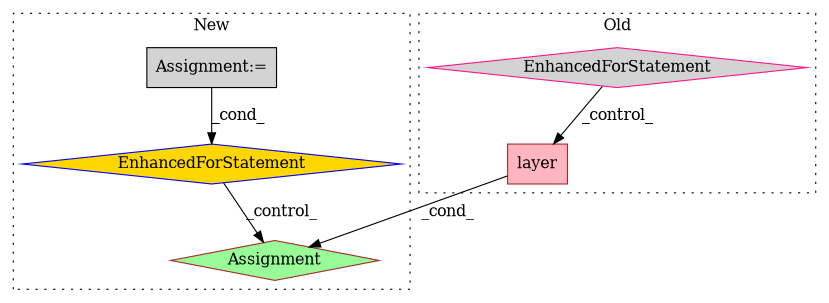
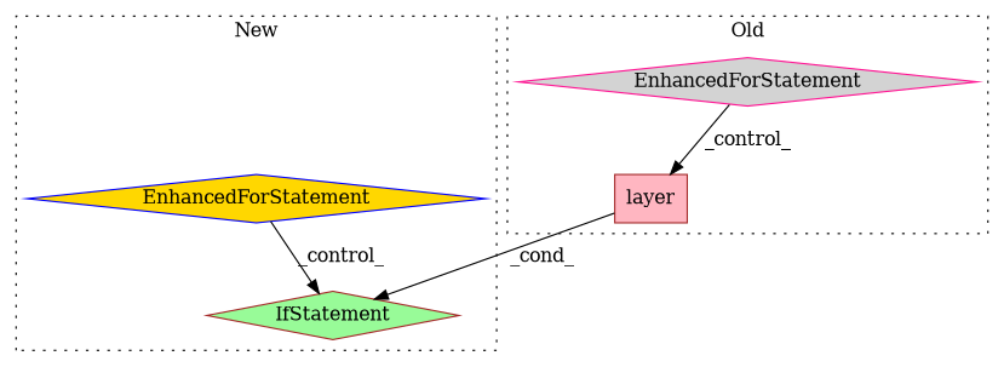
  digraph {
    node [a=70 color=brown fillcolor=lightgrey shape=diamond style=filled]
    n1 [a=32 fillcolor=lightpink l="6,1" label=layer s="40837,40855" shape=box]
    n2 [color=deeppink l="66,2" label=EnhancedForStatement s="40363,40457"]
-   n3 [a=25 fillcolor=palegreen l="4,2" label=Assignment s="39418,39480"]
+   n3 [a=25 fillcolor=palegreen l="4,2" label=IfStatement s="39418,39480"]
    n4 [color=blue fillcolor=gold l="61,2" label=EnhancedForStatement s="39277,39355"]
-   n5 [a=7 color=black l="53,2" label="Assignment:=" s="38739,38822" shape=box]
    subgraph cluster_1 {
      label=Old
      style=dotted
      n1
      n2
    }
    subgraph cluster_2 {
      label=New
      style=dotted
      n3
      n4
-     n5
    }
    n1 -> n3 [label=_cond_]
    n2 -> n1 [label=_control_]
    n4 -> n3 [label=_control_]
-   n5 -> n4 [label=_cond_]
  }
